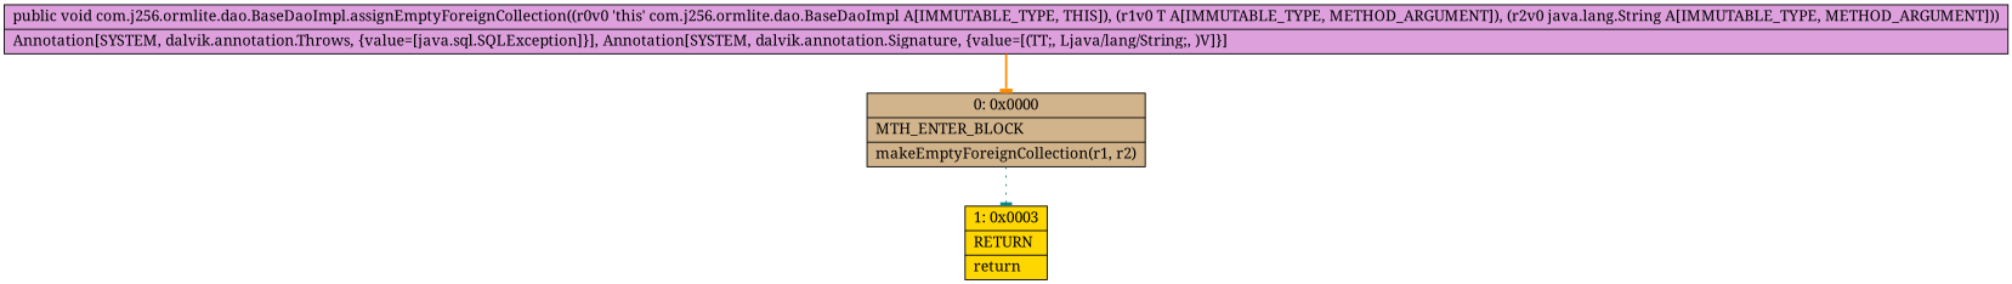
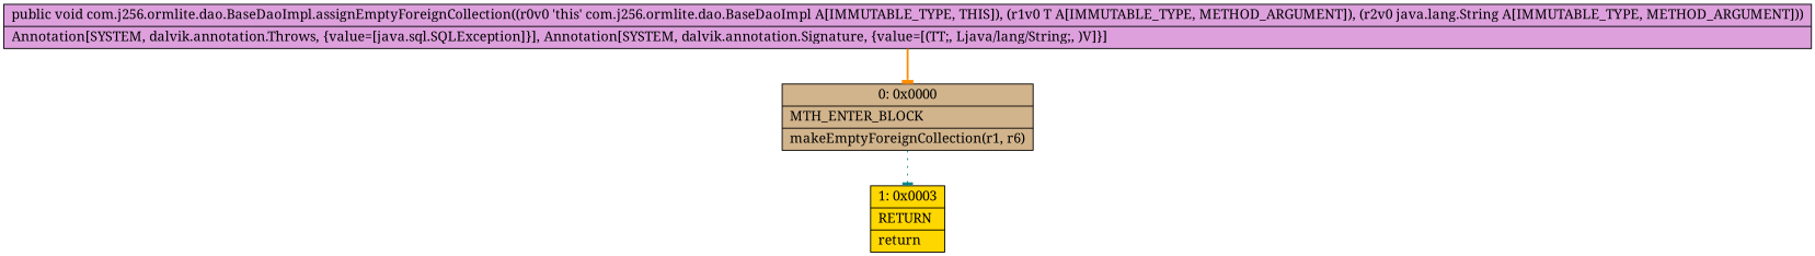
  digraph {
    fontname="Noto Serif"
    node [shape=record style=filled fontname="Noto Serif"]
    edge [arrowhead=tee fontname="Noto Serif"]
-   n1 [label="{0\:\ 0x0000|MTH_ENTER_BLOCK\l|makeEmptyForeignCollection(r1, r2)\l}" fillcolor=tan]
+   n1 [label="{0\:\ 0x0000|MTH_ENTER_BLOCK\l|makeEmptyForeignCollection(r1, r6)\l}" fillcolor=tan]
    n2 [label="{1\:\ 0x0003|RETURN\l|return\l}" fillcolor=gold]
    n3 [label="{public void com.j256.ormlite.dao.BaseDaoImpl.assignEmptyForeignCollection((r0v0 'this' com.j256.ormlite.dao.BaseDaoImpl A[IMMUTABLE_TYPE, THIS]), (r1v0 T A[IMMUTABLE_TYPE, METHOD_ARGUMENT]), (r2v0 java.lang.String A[IMMUTABLE_TYPE, METHOD_ARGUMENT]))  | Annotation[SYSTEM, dalvik.annotation.Throws, \{value=[java.sql.SQLException]\}], Annotation[SYSTEM, dalvik.annotation.Signature, \{value=[(TT;, Ljava\/lang\/String;, )V]\}]\l}" fillcolor=plum]
    n1 -> n2 [color=teal style=dotted]
    n3 -> n1 [color=darkorange style=bold]
  }
